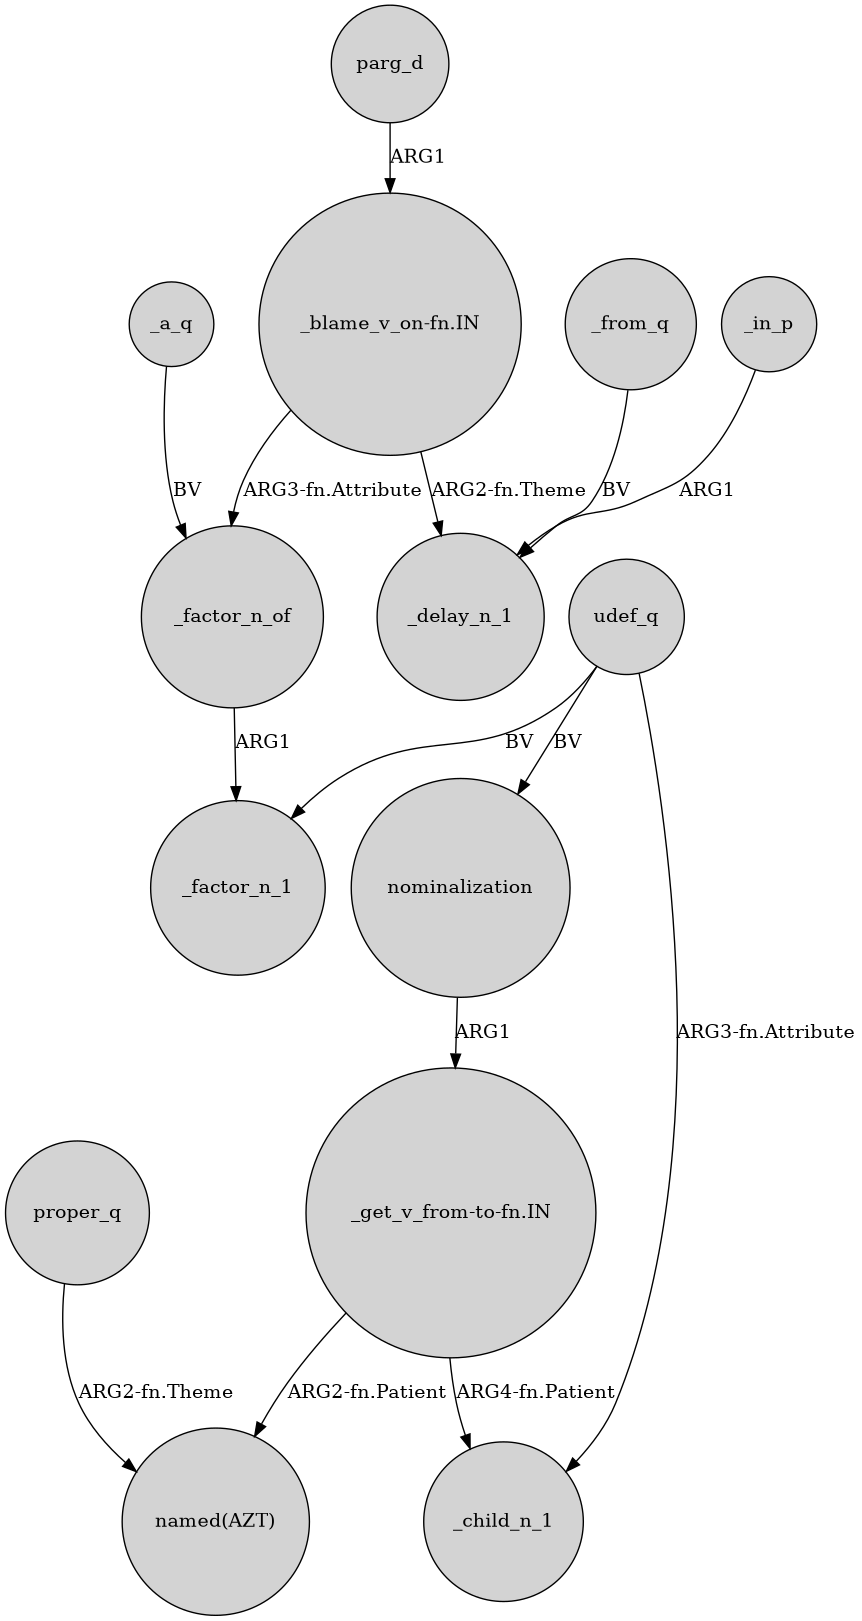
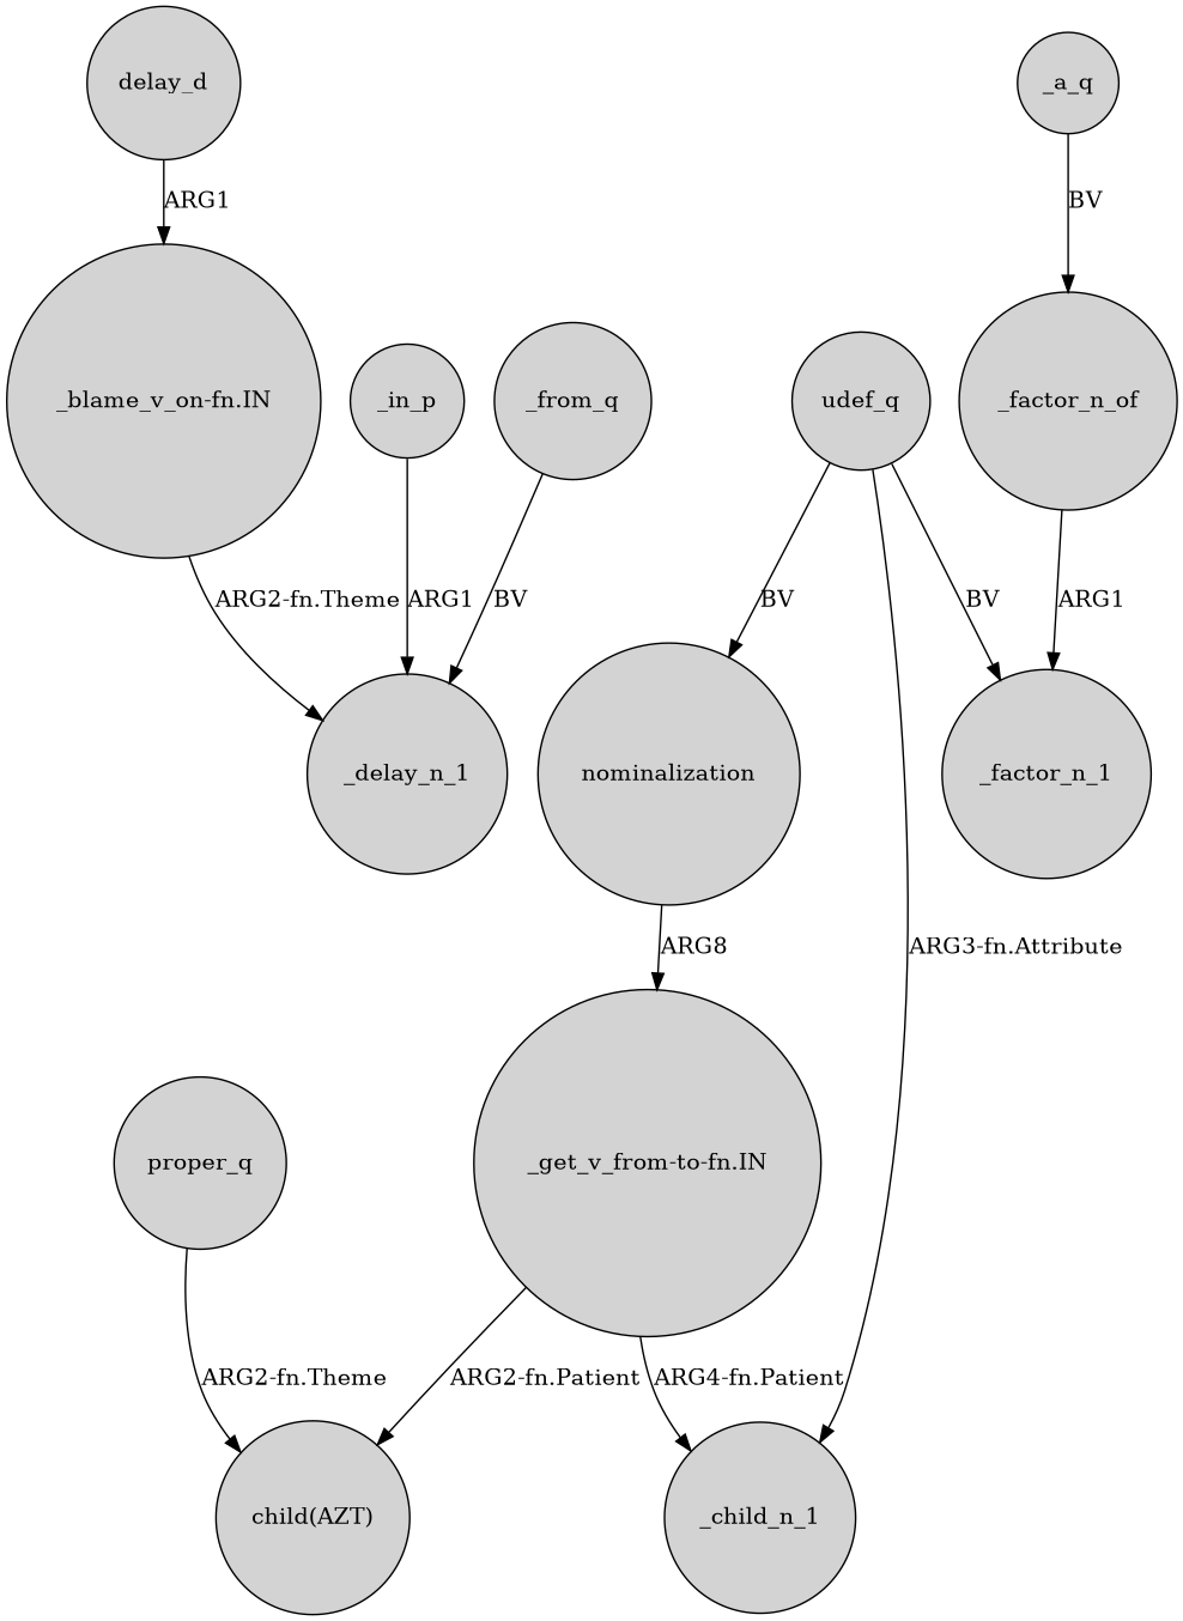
  digraph {
    node [shape=circle style=filled]
-   parg_d
+   parg_d [label=delay_d]
    "_blame_v_on-fn.IN"
    _delay_n_1
    n4 [label=_factor_n_of]
    _factor_n_1
    _in_p
    nominalization
    "_get_v_from-to-fn.IN"
-   "named(AZT)"
+   "named(AZT)" [label="child(AZT)"]
    _child_n_1
    proper_q
    n12 [label=_from_q]
    udef_q
    _a_q
    parg_d -> "_blame_v_on-fn.IN" [label=ARG1]
    "_blame_v_on-fn.IN" -> _delay_n_1 [label="ARG2-fn.Theme"]
-   "_blame_v_on-fn.IN" -> n4 [label="ARG3-fn.Attribute"]
    n4 -> _factor_n_1 [label=ARG1]
    _in_p -> _delay_n_1 [label=ARG1]
-   nominalization -> "_get_v_from-to-fn.IN" [label=ARG1]
+   nominalization -> "_get_v_from-to-fn.IN" [label=ARG8]
    "_get_v_from-to-fn.IN" -> "named(AZT)" [label="ARG2-fn.Patient"]
    "_get_v_from-to-fn.IN" -> _child_n_1 [label="ARG4-fn.Patient"]
    proper_q -> "named(AZT)" [label="ARG2-fn.Theme"]
    n12 -> _delay_n_1 [label=BV]
    udef_q -> _factor_n_1 [label=BV]
    udef_q -> nominalization [label=BV]
    udef_q -> _child_n_1 [label="ARG3-fn.Attribute"]
    _a_q -> n4 [label=BV]
  }
